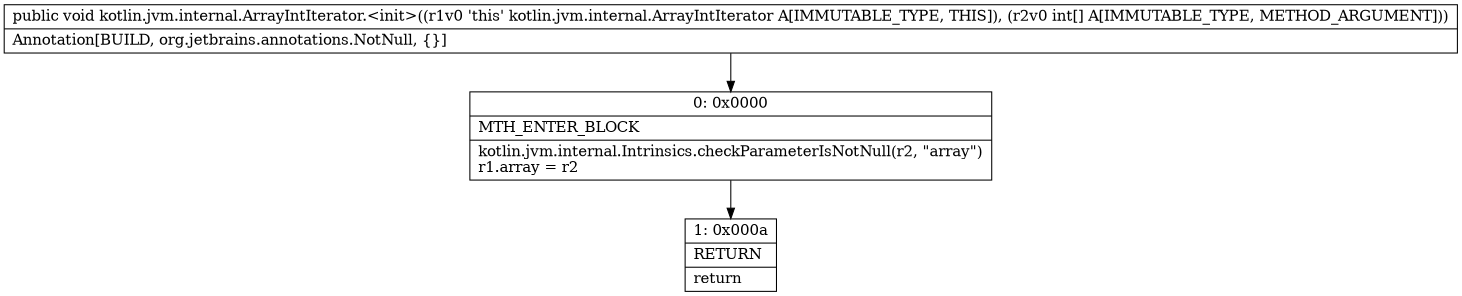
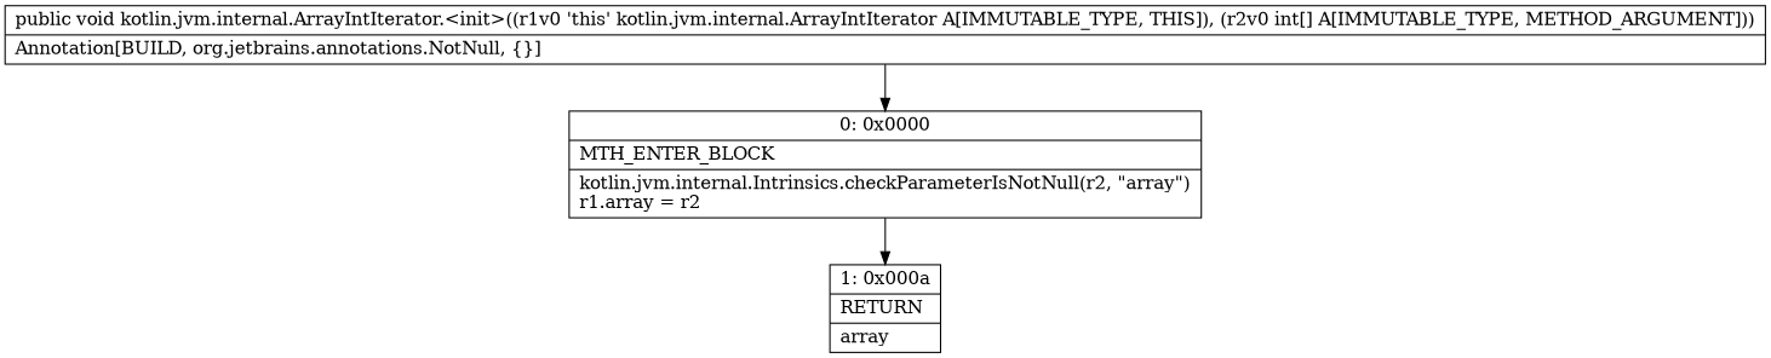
  digraph {
    node [shape=record]
    n1 [label="{0\:\ 0x0000|MTH_ENTER_BLOCK\l|kotlin.jvm.internal.Intrinsics.checkParameterIsNotNull(r2, \"array\")\lr1.array = r2\l}"]
-   n2 [label="{1\:\ 0x000a|RETURN\l|return\l}"]
+   n2 [label="{1\:\ 0x000a|RETURN\l|array\l}"]
    n3 [label="{public void kotlin.jvm.internal.ArrayIntIterator.\<init\>((r1v0 'this' kotlin.jvm.internal.ArrayIntIterator A[IMMUTABLE_TYPE, THIS]), (r2v0 int[] A[IMMUTABLE_TYPE, METHOD_ARGUMENT]))  | Annotation[BUILD, org.jetbrains.annotations.NotNull, \{\}]\l}"]
    n1 -> n2
    n3 -> n1
  }
